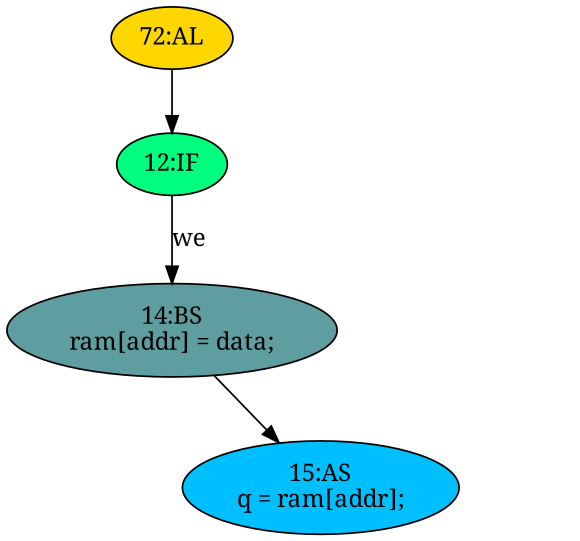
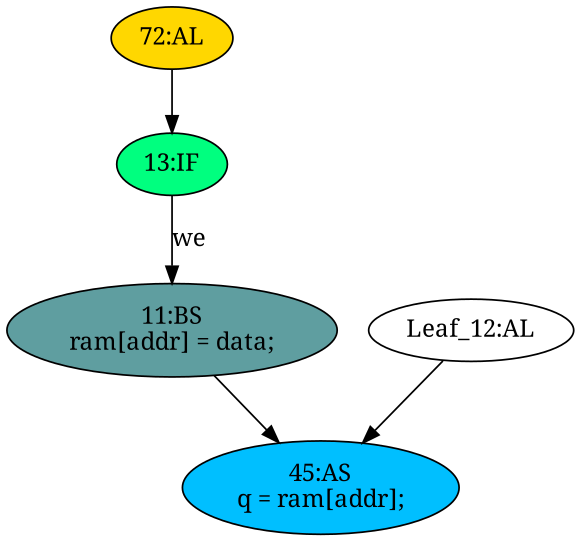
  strict digraph {
    fontname="Noto Serif"
    node [fontname="Noto Serif" statements="[]" style=filled]
    edge [cond="[]" fontname="Noto Serif" lineno=None]
-   n1 [ast="<pyverilog.vparser.ast.Assign object at 0x7ff49cbb1450>" def_var="['q']" fillcolor=deepskyblue label="15:AS\nq = ram[addr];" typ=Assign use_var="['ram', 'addr']"]
-   n2 [ast="<pyverilog.vparser.ast.IfStatement object at 0x7ff49cba33d0>" fillcolor=springgreen label="12:IF" typ=IfStatement]
-   n3 [ast="<pyverilog.vparser.ast.BlockingSubstitution object at 0x7ff49cb4e550>" fillcolor=cadetblue label="14:BS\nram[addr] = data;" statements="[<pyverilog.vparser.ast.BlockingSubstitution object at 0x7ff49cb4e550>]" typ=BlockingSubstitution]
+   n1 [ast="<pyverilog.vparser.ast.Assign object at 0x7ff49cbb1450>" def_var="['q']" fillcolor=deepskyblue label="45:AS\nq = ram[addr];" typ=Assign use_var="['ram', 'addr']"]
+   n2 [ast="<pyverilog.vparser.ast.IfStatement object at 0x7ff49cba33d0>" fillcolor=springgreen label="13:IF" typ=IfStatement]
+   n3 [ast="<pyverilog.vparser.ast.BlockingSubstitution object at 0x7ff49cb4e550>" fillcolor=cadetblue label="11:BS\nram[addr] = data;" statements="[<pyverilog.vparser.ast.BlockingSubstitution object at 0x7ff49cb4e550>]" typ=BlockingSubstitution]
+   n4 [def_var="['ram']" label="Leaf_12:AL" statements="" style=""]
    n5 [ast="<pyverilog.vparser.ast.Always object at 0x7ff49cba34d0>" clk_sens=True fillcolor=gold label="72:AL" sens="['clk']" typ=Always use_var="['we', 'data']"]
    n2 -> n3 [cond="['we']" label=we lineno=13]
    n3 -> n1
+   n4 -> n1 [cond="" lineno=""]
    n5 -> n2
  }
